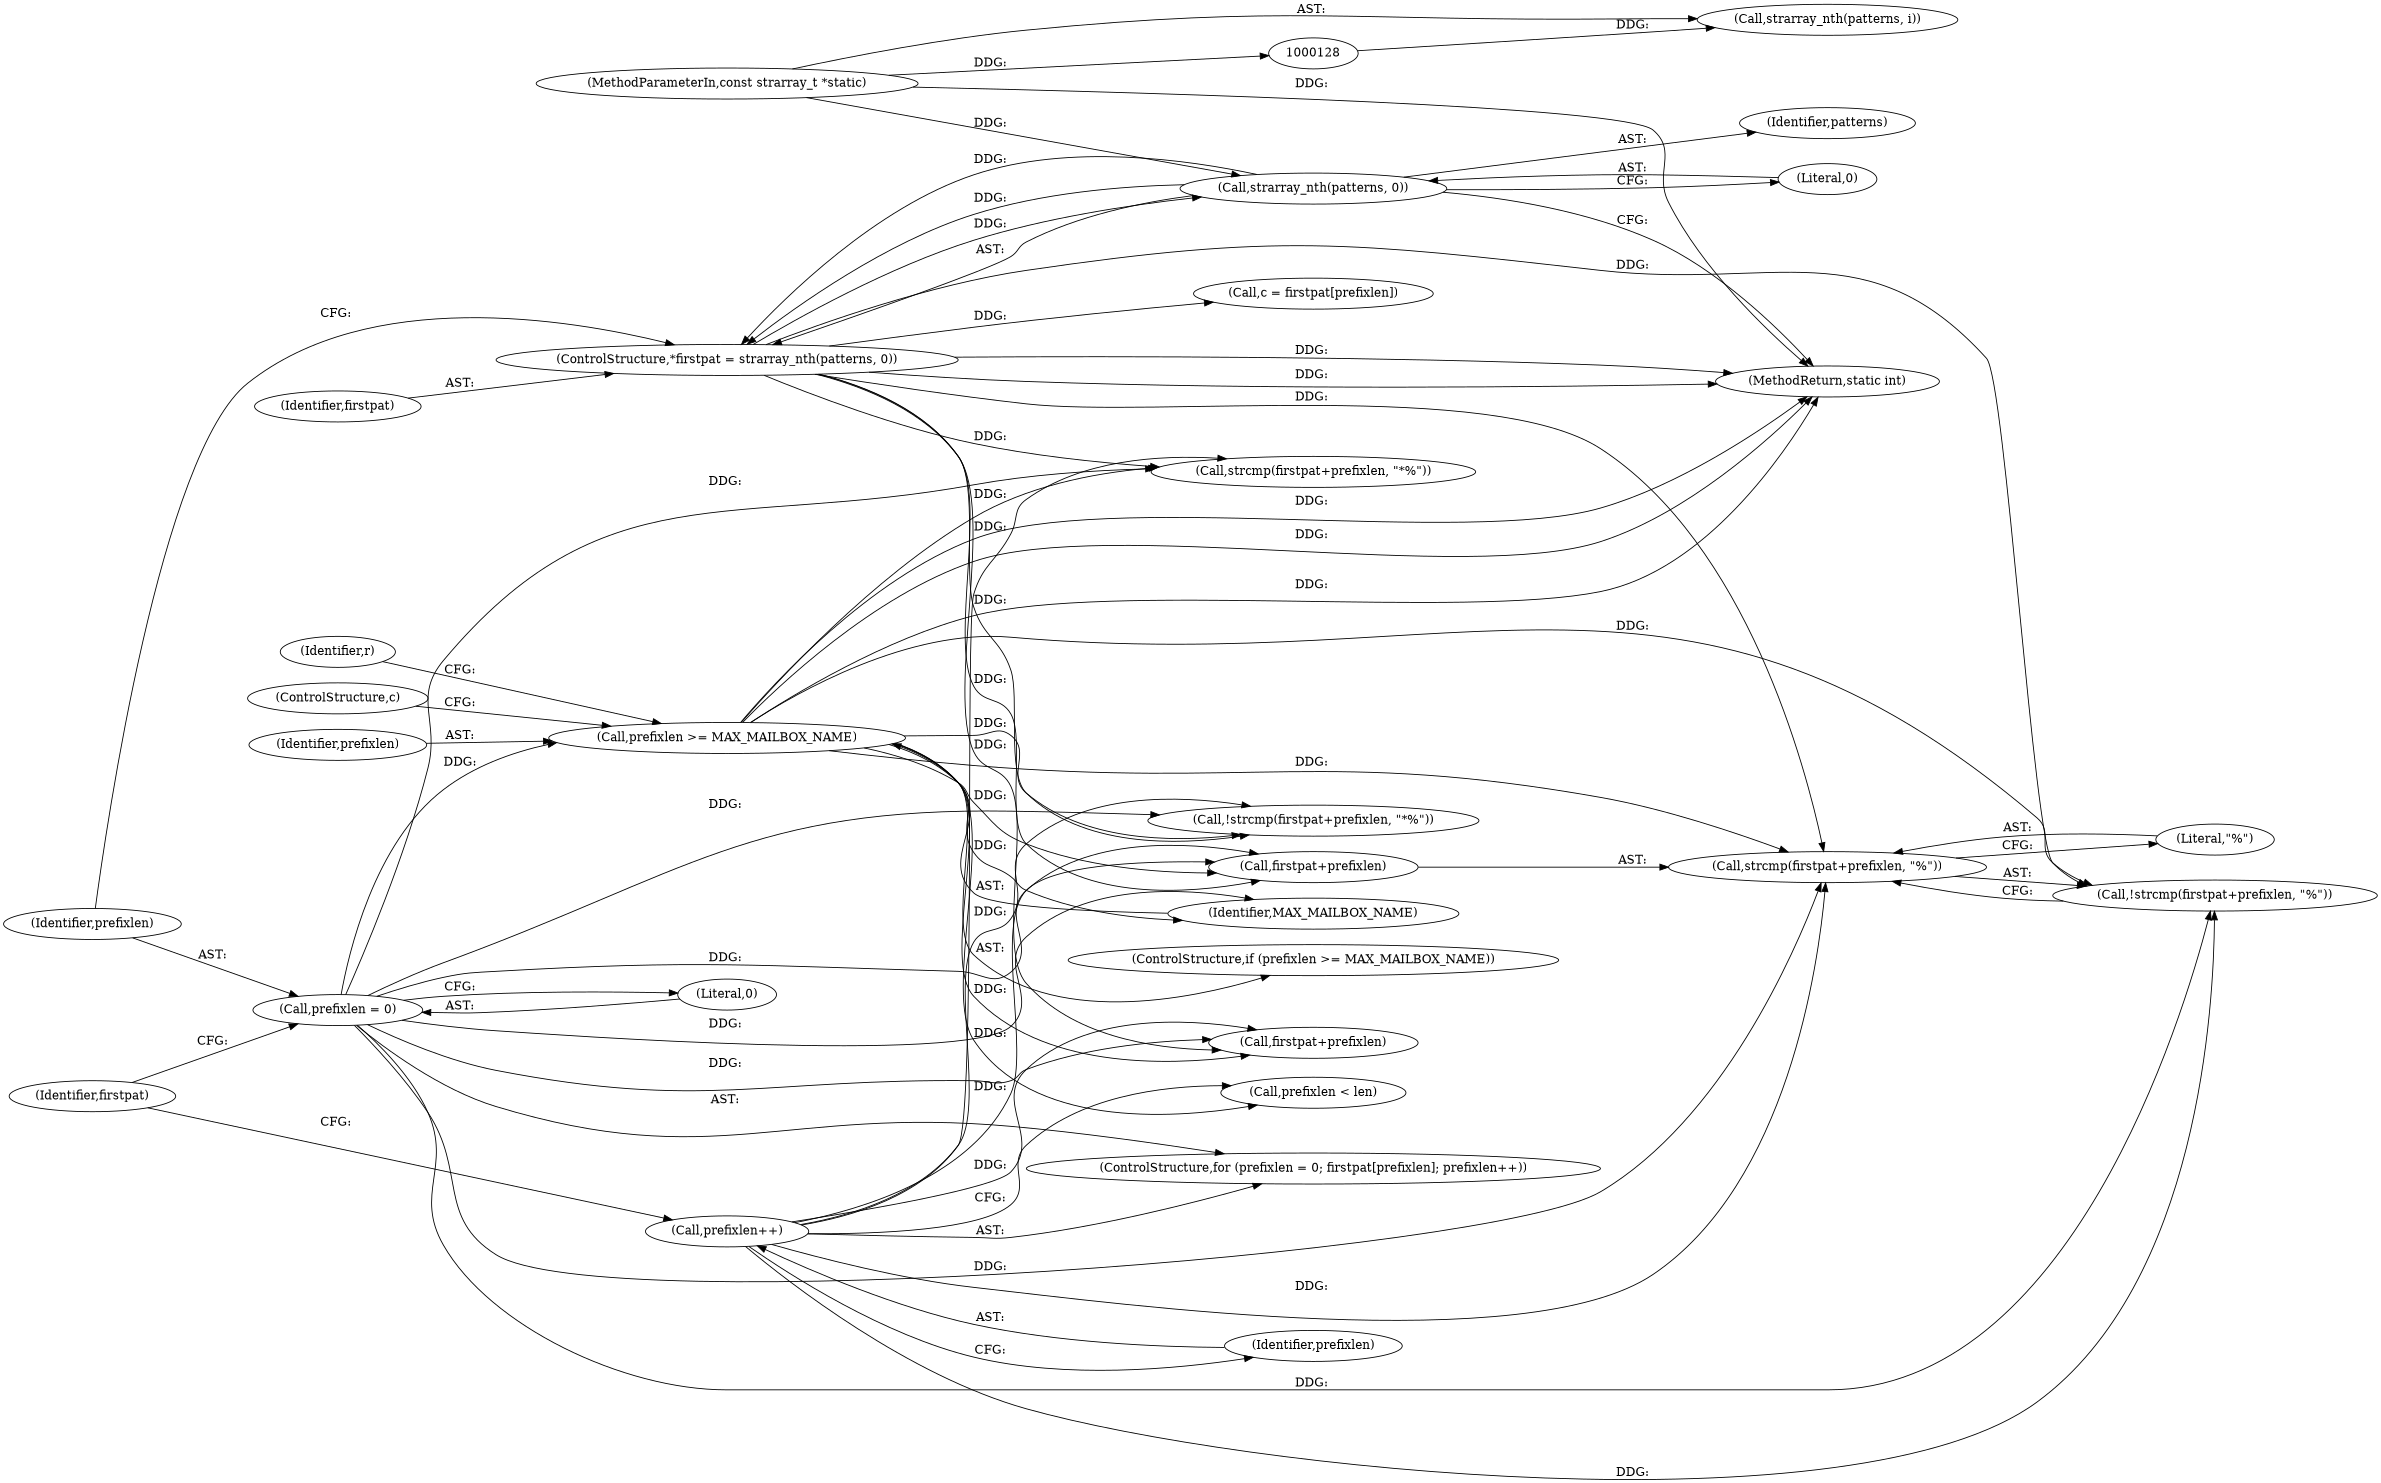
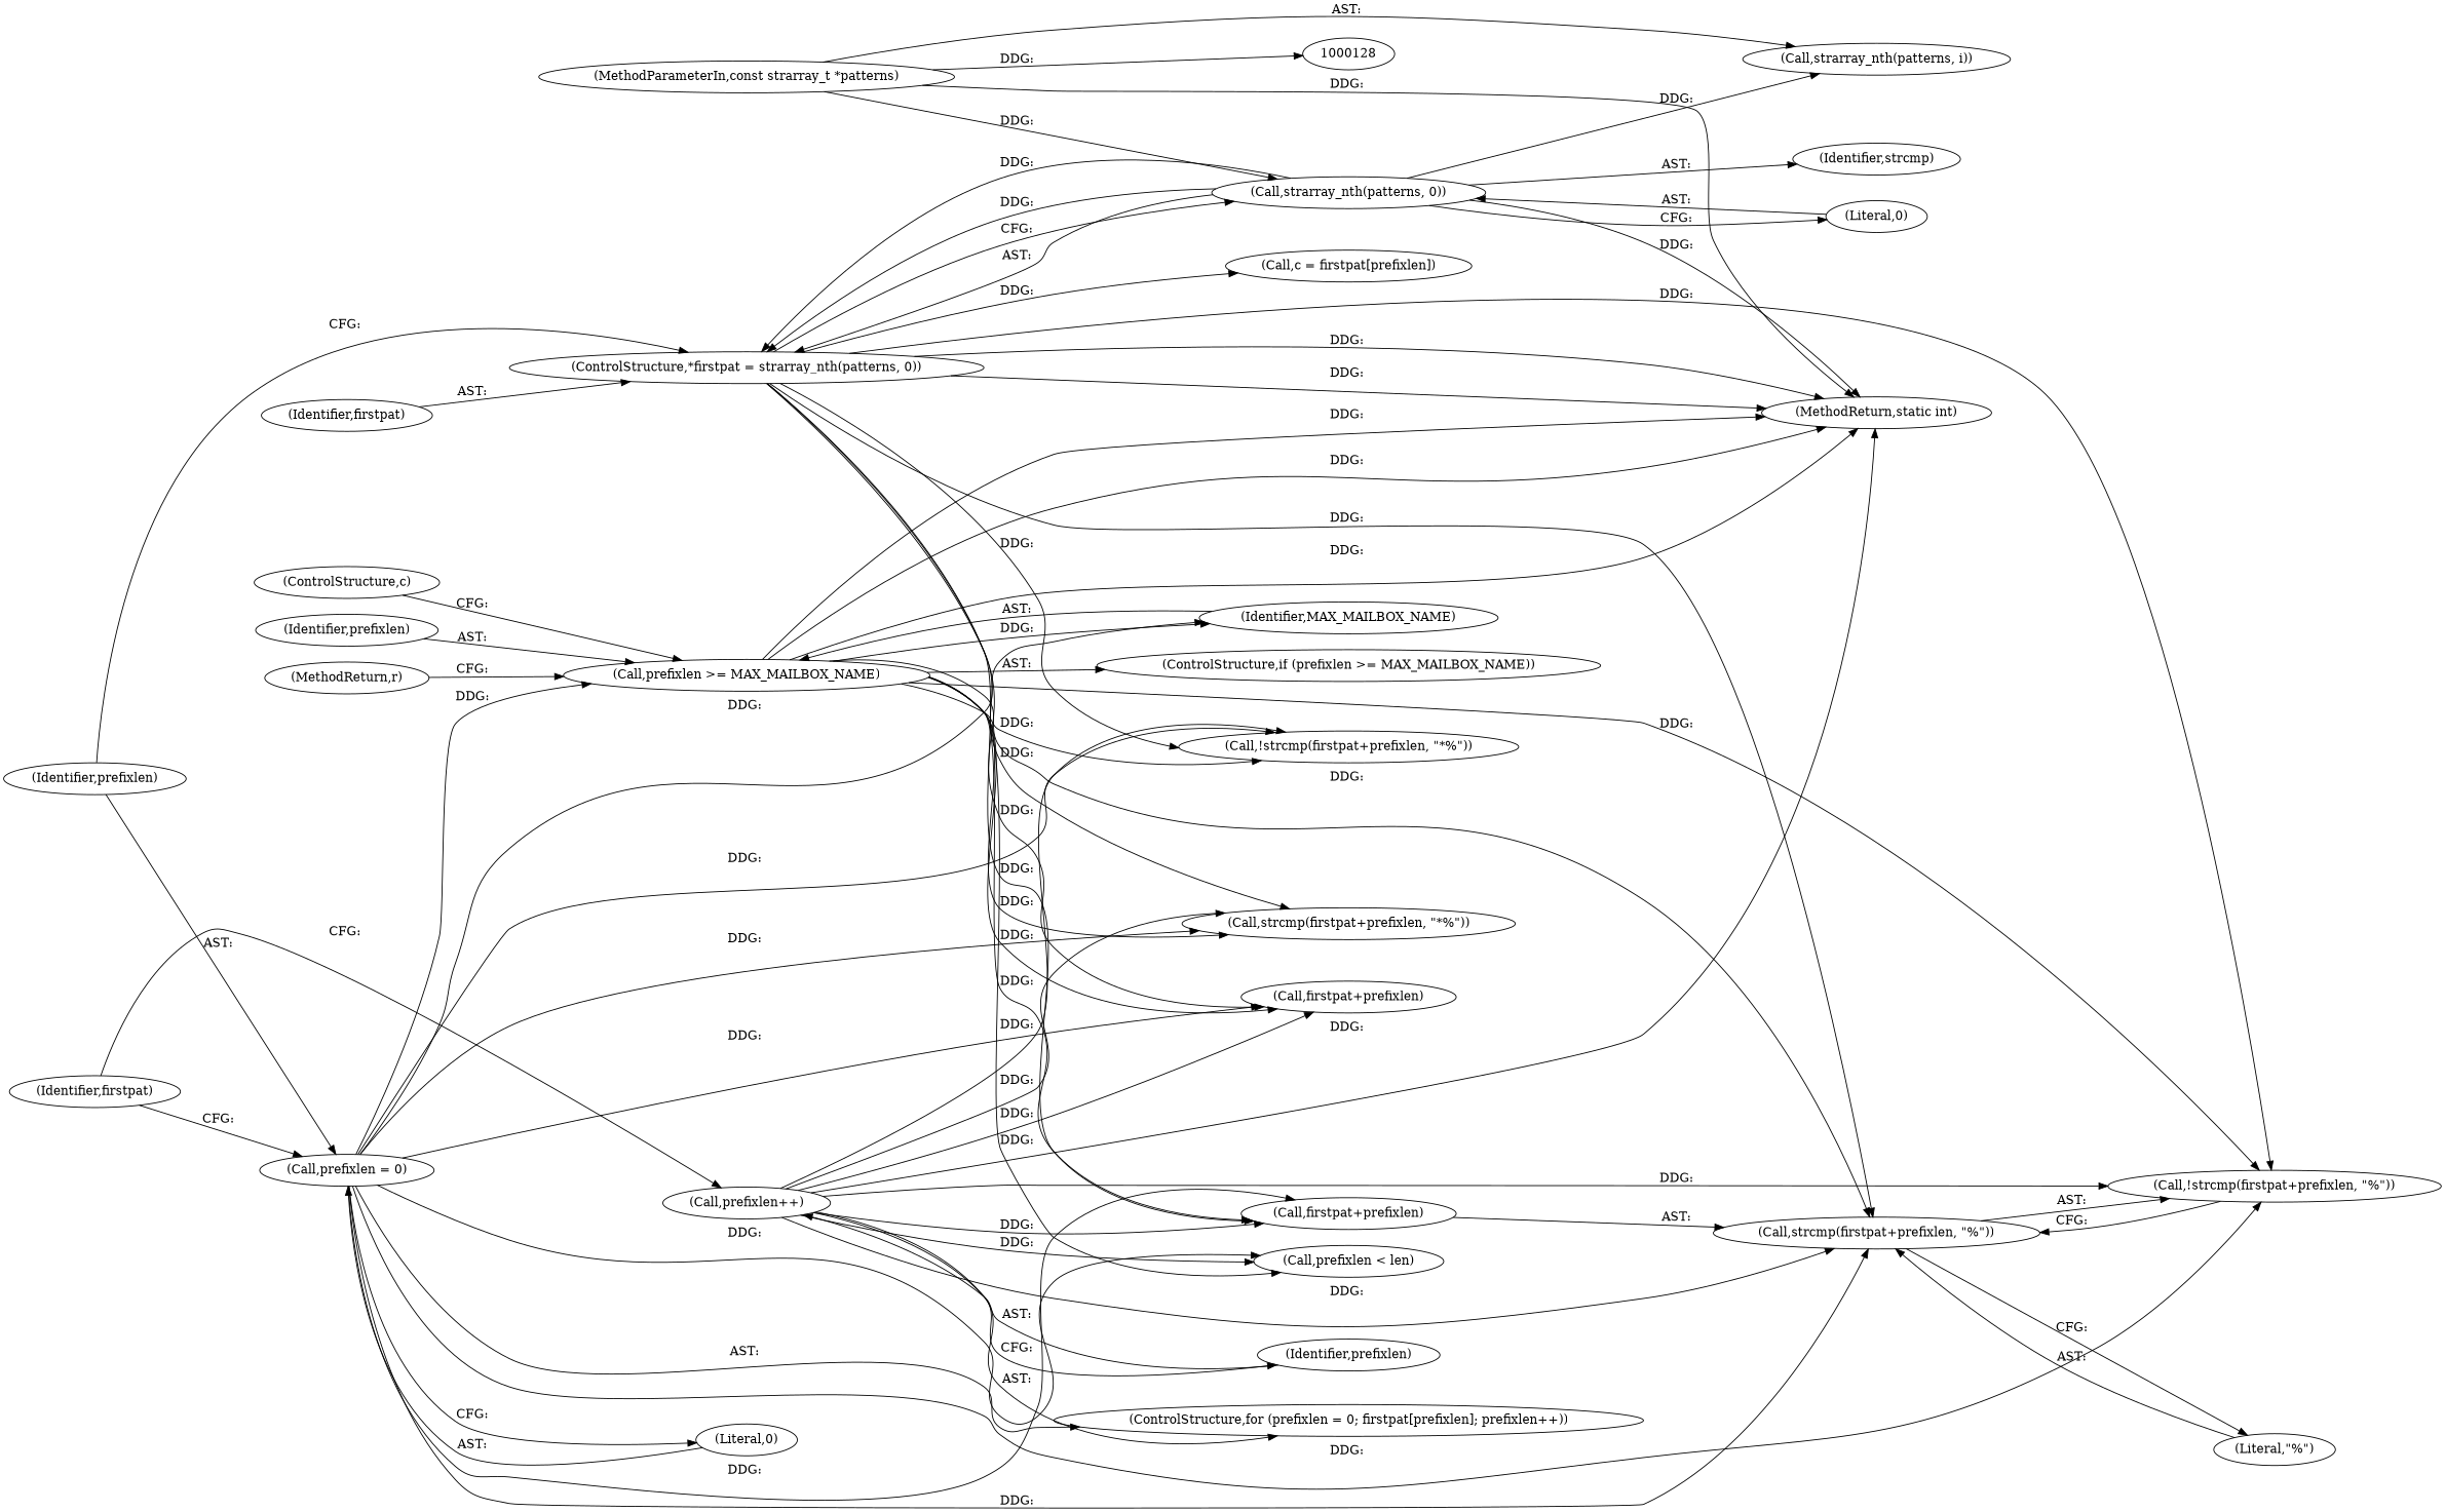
  digraph {
    rankdir=LR
    n1 [label="(Call,strcmp(firstpat+prefixlen, \"%\"))"]
    n2 [label="(Literal,\"%\")"]
    n3 [label="(Call,!strcmp(firstpat+prefixlen, \"%\"))"]
    n4 [label="(ControlStructure,*firstpat = strarray_nth(patterns, 0))"]
    n5 [label="(Call,strarray_nth(patterns, 0))"]
    n6 [label="(Call,firstpat+prefixlen)"]
    n7 [label="(Call,firstpat+prefixlen)"]
    n8 [label="(Call,strcmp(firstpat+prefixlen, \"*%\"))"]
    n9 [label="(MethodReturn,static int)"]
    n10 [label="(Call,!strcmp(firstpat+prefixlen, \"*%\"))"]
    n11 [label="(Call,c = firstpat[prefixlen])"]
    n12 [label="(Literal,0)"]
    n13 [label="(Call,strarray_nth(patterns, i))"]
-   n14 [label="(Identifier,patterns)"]
-   n15 [label="(MethodParameterIn,const strarray_t *static)"]
+   n14 [label="(Identifier,strcmp)"]
+   n15 [label="(MethodParameterIn,const strarray_t *patterns)"]
    1000128
    n17 [label="(Call,prefixlen++)"]
    n18 [label="(Call,prefixlen < len)"]
    n19 [label="(Identifier,prefixlen)"]
    n20 [label="(ControlStructure,for (prefixlen = 0; firstpat[prefixlen]; prefixlen++))"]
    n21 [label="(Call,prefixlen >= MAX_MAILBOX_NAME)"]
    n22 [label="(Identifier,MAX_MAILBOX_NAME)"]
    n23 [label="(ControlStructure,if (prefixlen >= MAX_MAILBOX_NAME))"]
    n24 [label="(Call,prefixlen = 0)"]
    n25 [label="(Literal,0)"]
    n26 [label="(Identifier,firstpat)"]
    n27 [label="(ControlStructure,c)"]
    n28 [label="(Identifier,prefixlen)"]
    n29 [label="(Identifier,prefixlen)"]
    n30 [label="(Identifier,firstpat)"]
-   n31 [label="(Identifier,r)"]
+   n31 [label="(MethodReturn,r)"]
    n1 -> n2 [label="CFG: "]
    n1 -> n3 [label="AST: "]
    n2 -> n1 [label="AST: "]
    n3 -> n1 [label="CFG: "]
    n4 -> n1 [label="DDG: "]
    n4 -> n3 [label="DDG: "]
-   n4 -> n5 [label="DDG: "]
+   n4 -> n5 [label="CFG: "]
    n4 -> n6 [label="DDG: "]
    n4 -> n7 [label="DDG: "]
    n4 -> n8 [label="DDG: "]
    n4 -> n9 [label="DDG: "]
    n4 -> n9 [label="DDG: "]
    n4 -> n10 [label="DDG: "]
    n4 -> n11 [label="DDG: "]
    n5 -> n4 [label="AST: "]
    n5 -> n4 [label="DDG: "]
    n5 -> n4 [label="DDG: "]
-   n5 -> n9 [label="CFG: "]
+   n5 -> n9 [label="DDG: "]
    n5 -> n12 [label="CFG: "]
-   1000128 -> n13 [label="DDG: "]
+   n5 -> n13 [label="DDG: "]
    n5 -> n14 [label="AST: "]
    n7 -> n1 [label="AST: "]
    n12 -> n5 [label="AST: "]
    n15 -> n5 [label="DDG: "]
    n15 -> n9 [label="DDG: "]
    n15 -> n13 [label="AST: "]
    n15 -> 1000128 [label="DDG: "]
    n17 -> n1 [label="DDG: "]
    n17 -> n3 [label="DDG: "]
    n17 -> n6 [label="DDG: "]
    n17 -> n7 [label="DDG: "]
    n17 -> n8 [label="DDG: "]
+   n17 -> n9 [label="DDG: "]
    n17 -> n10 [label="DDG: "]
-   n17 -> n18 [label="CFG: "]
+   n17 -> n18 [label="DDG: "]
    n17 -> n19 [label="CFG: "]
    n17 -> n20 [label="AST: "]
    n19 -> n17 [label="AST: "]
    n21 -> n1 [label="DDG: "]
    n21 -> n3 [label="DDG: "]
    n21 -> n6 [label="DDG: "]
    n21 -> n7 [label="DDG: "]
    n21 -> n8 [label="DDG: "]
    n21 -> n9 [label="DDG: "]
    n21 -> n9 [label="DDG: "]
    n21 -> n9 [label="DDG: "]
    n21 -> n10 [label="DDG: "]
    n21 -> n18 [label="DDG: "]
    n21 -> n22 [label="DDG: "]
    n21 -> n23 [label="AST: "]
    n22 -> n21 [label="AST: "]
    n24 -> n1 [label="DDG: "]
    n24 -> n3 [label="DDG: "]
    n24 -> n6 [label="DDG: "]
    n24 -> n7 [label="DDG: "]
    n24 -> n8 [label="DDG: "]
    n24 -> n10 [label="DDG: "]
+   n24 -> n18 [label="DDG: "]
    n24 -> n20 [label="AST: "]
    n24 -> n21 [label="DDG: "]
    n24 -> n22 [label="DDG: "]
    n24 -> n25 [label="CFG: "]
    n25 -> n24 [label="AST: "]
    n26 -> n4 [label="AST: "]
    n27 -> n21 [label="CFG: "]
    n28 -> n4 [label="CFG: "]
    n28 -> n24 [label="AST: "]
    n29 -> n21 [label="AST: "]
    n30 -> n17 [label="CFG: "]
    n30 -> n24 [label="CFG: "]
    n31 -> n21 [label="CFG: "]
  }
